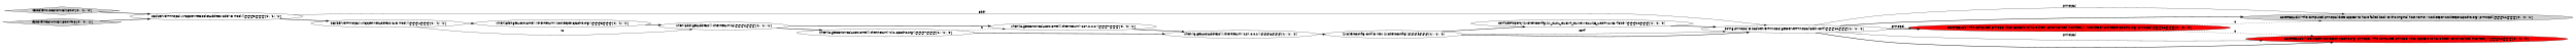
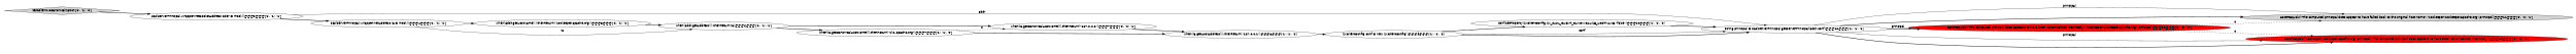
  digraph {
    fontname="DejaVu Sans"
    rankdir=LR
    node [fillcolor=white fontname="DejaVu Sans" shape=ellipse style=filled]
    edge [fontname="DejaVu Sans" style=bold]
    n1 [fillcolor=lightgray label="testClientNoCanonicalization['0', '1', '0']" shape=diamond]
    n2 [label="SaslServerPrincipal.WrapperInetSocketAddress addr = mock()@@@3@@@['1', '1', '1']"]
    n3 [label="String principal = SaslServerPrincipal.getServerPrincipal(addr,conf)@@@10@@@['1', '1', '1']"]
    n4 [label="SaslServerPrincipal.WrapperInetAddress ia = mock()@@@4@@@['1', '1', '1']"]
-   n5 [fillcolor=lightgray label="testClientCanonicalizationToIp['0', '0', '1']" shape=diamond]
    n6 [label="when(ia.getCanonicalHostName()).thenReturn(\"127.0.0.1\")@@@7@@@['0', '0', '1']"]
    n7 [label="when(ia.getHostAddress()).thenReturn(\"127.0.0.1\")@@@8@@@['1', '1', '1']"]
    n8 [label="ZKClientConfig conf = new ZKClientConfig()@@@9@@@['1', '1', '1']"]
    n9 [fillcolor=lightgray label="assertEquals(\"The computed principal does appear to have falled back to the original host name\",\"zookeeper/zookeeper.apache.org\",principal)@@@11@@@['0', '0', '1']"]
    n10 [label="when(ia.getCanonicalHostName()).thenReturn(\"zk1.apache.org\")@@@7@@@['1', '1', '0']"]
    n11 [fillcolor=red label="assertEquals(\"zookeeper/zookeeper.apache.org\",principal,\"The computed principal does appears to have been canonicalized incorrectly\")@@@12@@@['0', '1', '0']"]
    n12 [fillcolor=red label="assertEquals(\"The computed principal does appears to have been canonicalized incorrectly\",\"zookeeper/zookeeper.apache.org\",principal)@@@12@@@['1', '0', '0']"]
    n13 [label="when(addr.getHostName()).thenReturn(\"zookeeper.apache.org\")@@@5@@@['1', '1', '1']"]
    n14 [label="when(addr.getAddress()).thenReturn(ia)@@@6@@@['1', '1', '1']"]
    n15 [label="conf.setProperty(ZKClientConfig.ZK_SASL_CLIENT_CANONICALIZE_HOSTNAME,\"false\")@@@10@@@['1', '1', '0']"]
    n1 -> n2
    n2 -> n3 [label=addr style=solid]
    n2 -> n4
    n3 -> n9 [label=principal style=solid]
    n3 -> n9
    n3 -> n11
    n3 -> n11 [label=principal style=solid]
    n3 -> n12 [label=principal style=solid]
    n3 -> n12
    n4 -> n13
    n4 -> n14 [label=ia style=solid]
-   n5 -> n2
    n6 -> n7
    n7 -> n8
    n8 -> n3 [label=conf style=solid]
    n8 -> n3
    n8 -> n15
    n10 -> n6 [label=0 style=dashed]
    n10 -> n7
    n12 -> n9 [label=0 style=dashed]
    n12 -> n11 [label=0 style=dashed]
    n13 -> n14
    n14 -> n6
    n14 -> n10
    n15 -> n3
  }
